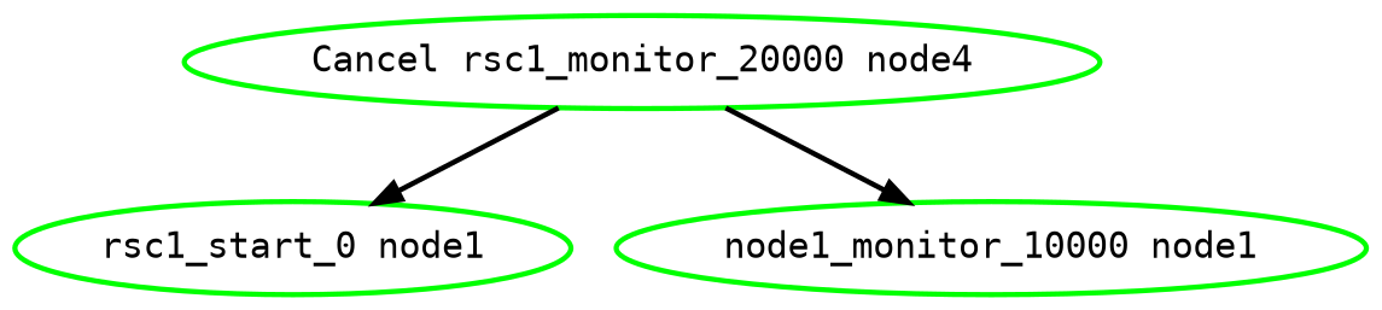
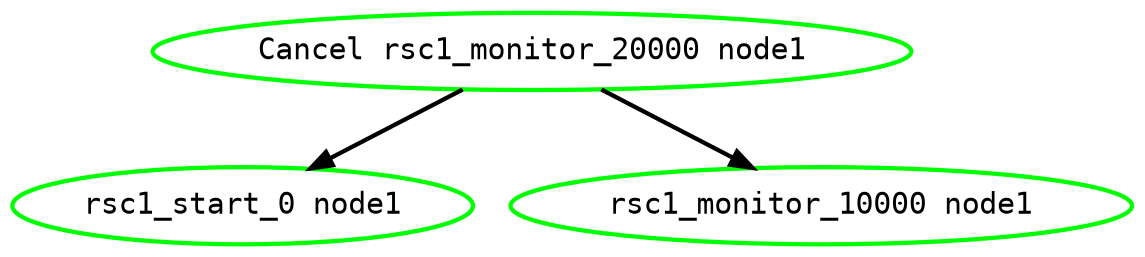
  digraph {
    fontname="DejaVu Sans Mono"
    node [color=green fontcolor=black fontname="DejaVu Sans Mono" style=bold]
    edge [fontname="DejaVu Sans Mono" style=bold]
-   "Cancel rsc1_monitor_20000 node1" [label="Cancel rsc1_monitor_20000 node4"]
+   "Cancel rsc1_monitor_20000 node1"
    "rsc1_start_0 node1"
-   "rsc1_monitor_10000 node1" [label="node1_monitor_10000 node1"]
+   "rsc1_monitor_10000 node1"
    "Cancel rsc1_monitor_20000 node1" -> "rsc1_start_0 node1"
    "Cancel rsc1_monitor_20000 node1" -> "rsc1_monitor_10000 node1"
  }
